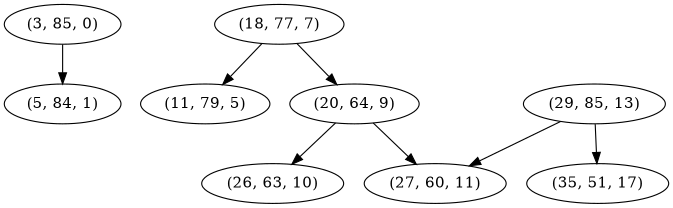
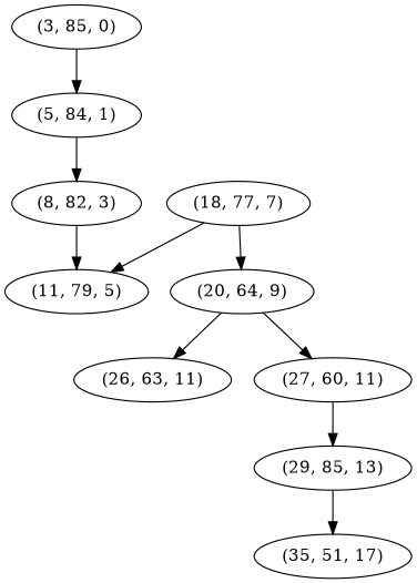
  digraph {
    "(3, 85, 0)"
    "(5, 84, 1)"
+   "(8, 82, 3)"
    "(11, 79, 5)"
    "(18, 77, 7)"
    "(20, 64, 9)"
-   "(26, 63, 10)"
+   "(26, 63, 10)" [label="(26, 63, 11)"]
    "(27, 60, 11)"
    n9 [label="(29, 85, 13)"]
    "(35, 51, 17)"
    "(3, 85, 0)" -> "(5, 84, 1)"
+   "(5, 84, 1)" -> "(8, 82, 3)"
+   "(8, 82, 3)" -> "(11, 79, 5)"
    "(18, 77, 7)" -> "(11, 79, 5)"
    "(18, 77, 7)" -> "(20, 64, 9)"
    "(20, 64, 9)" -> "(26, 63, 10)"
    "(20, 64, 9)" -> "(27, 60, 11)"
-   n9 -> "(27, 60, 11)"
+   "(27, 60, 11)" -> n9
    n9 -> "(35, 51, 17)"
  }
